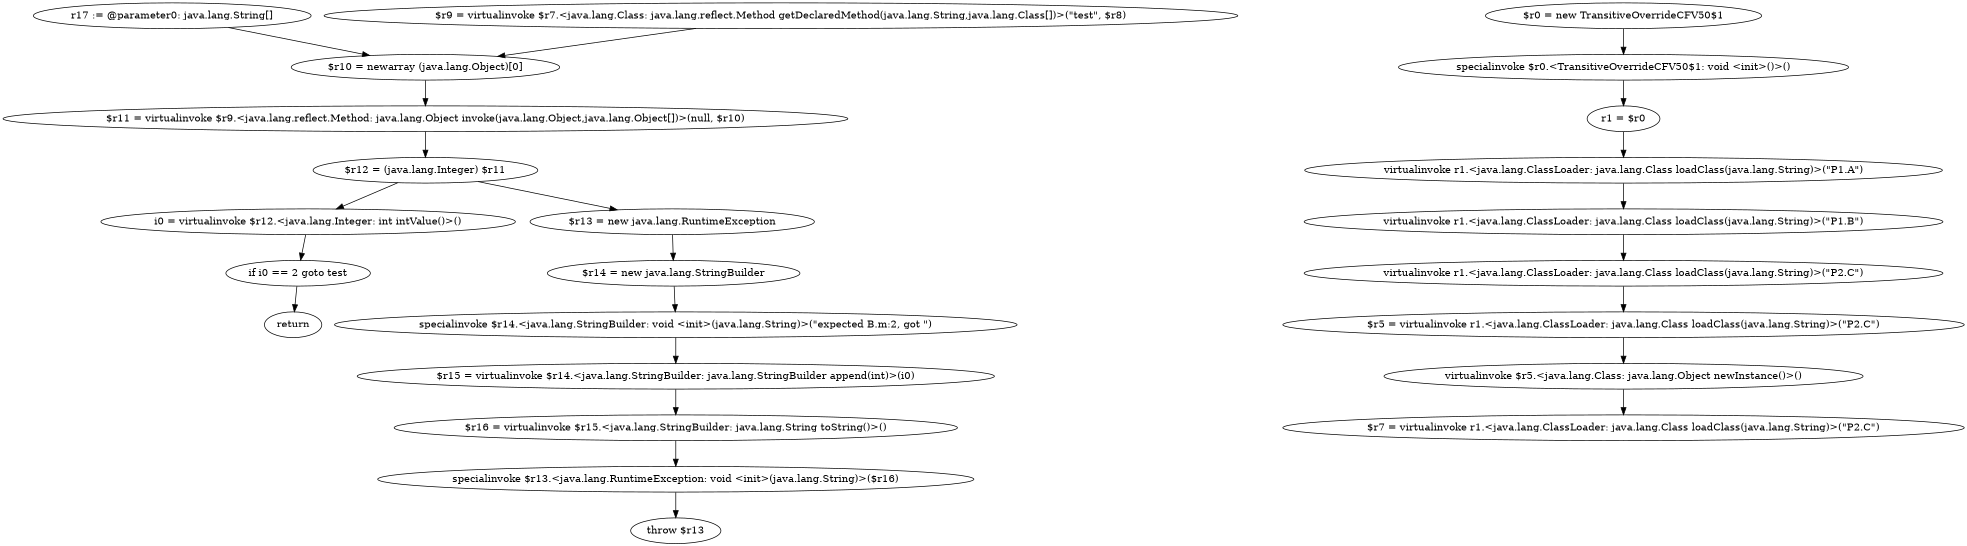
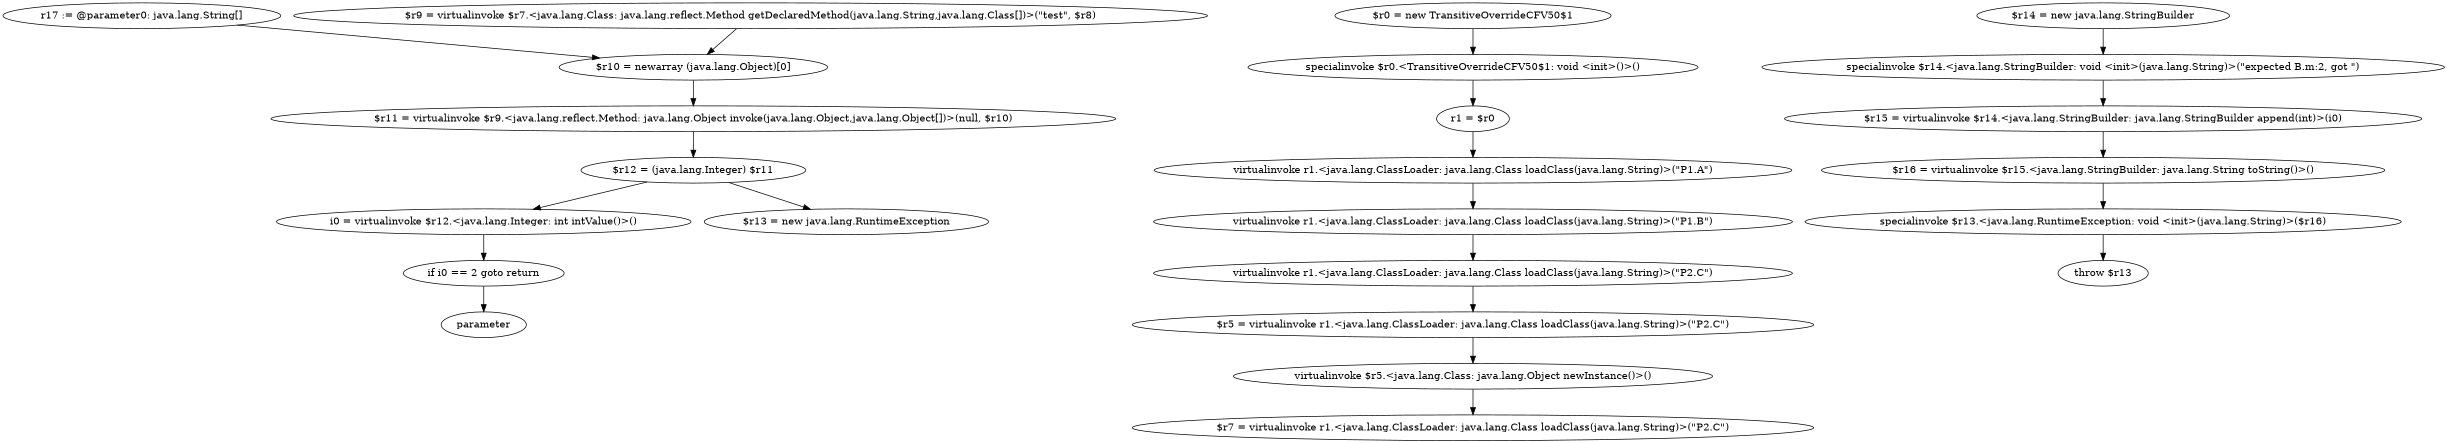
  digraph {
    "r17 := @parameter0: java.lang.String[]"
    "$r10 = newarray (java.lang.Object)[0]"
    "$r0 = new TransitiveOverrideCFV50$1"
    "specialinvoke $r0.<TransitiveOverrideCFV50$1: void <init>()>()"
    "r1 = $r0"
    "virtualinvoke r1.<java.lang.ClassLoader: java.lang.Class loadClass(java.lang.String)>(\"P1.A\")"
    "virtualinvoke r1.<java.lang.ClassLoader: java.lang.Class loadClass(java.lang.String)>(\"P1.B\")"
    "virtualinvoke r1.<java.lang.ClassLoader: java.lang.Class loadClass(java.lang.String)>(\"P2.C\")"
    "$r5 = virtualinvoke r1.<java.lang.ClassLoader: java.lang.Class loadClass(java.lang.String)>(\"P2.C\")"
    "virtualinvoke $r5.<java.lang.Class: java.lang.Object newInstance()>()"
    "$r7 = virtualinvoke r1.<java.lang.ClassLoader: java.lang.Class loadClass(java.lang.String)>(\"P2.C\")"
    "$r9 = virtualinvoke $r7.<java.lang.Class: java.lang.reflect.Method getDeclaredMethod(java.lang.String,java.lang.Class[])>(\"test\", $r8)"
    "$r11 = virtualinvoke $r9.<java.lang.reflect.Method: java.lang.Object invoke(java.lang.Object,java.lang.Object[])>(null, $r10)"
    "$r12 = (java.lang.Integer) $r11"
    "i0 = virtualinvoke $r12.<java.lang.Integer: int intValue()>()"
    "$r13 = new java.lang.RuntimeException"
-   "if i0 == 2 goto return" [label="if i0 == 2 goto test"]
-   return
+   "if i0 == 2 goto return"
+   return [label=parameter]
    "$r14 = new java.lang.StringBuilder"
    "specialinvoke $r14.<java.lang.StringBuilder: void <init>(java.lang.String)>(\"expected B.m:2, got \")"
    "$r15 = virtualinvoke $r14.<java.lang.StringBuilder: java.lang.StringBuilder append(int)>(i0)"
    "$r16 = virtualinvoke $r15.<java.lang.StringBuilder: java.lang.String toString()>()"
    "specialinvoke $r13.<java.lang.RuntimeException: void <init>(java.lang.String)>($r16)"
    "throw $r13"
    "r17 := @parameter0: java.lang.String[]" -> "$r10 = newarray (java.lang.Object)[0]"
    "$r10 = newarray (java.lang.Object)[0]" -> "$r11 = virtualinvoke $r9.<java.lang.reflect.Method: java.lang.Object invoke(java.lang.Object,java.lang.Object[])>(null, $r10)"
    "$r0 = new TransitiveOverrideCFV50$1" -> "specialinvoke $r0.<TransitiveOverrideCFV50$1: void <init>()>()"
    "specialinvoke $r0.<TransitiveOverrideCFV50$1: void <init>()>()" -> "r1 = $r0"
    "r1 = $r0" -> "virtualinvoke r1.<java.lang.ClassLoader: java.lang.Class loadClass(java.lang.String)>(\"P1.A\")"
    "virtualinvoke r1.<java.lang.ClassLoader: java.lang.Class loadClass(java.lang.String)>(\"P1.A\")" -> "virtualinvoke r1.<java.lang.ClassLoader: java.lang.Class loadClass(java.lang.String)>(\"P1.B\")"
    "virtualinvoke r1.<java.lang.ClassLoader: java.lang.Class loadClass(java.lang.String)>(\"P1.B\")" -> "virtualinvoke r1.<java.lang.ClassLoader: java.lang.Class loadClass(java.lang.String)>(\"P2.C\")"
    "virtualinvoke r1.<java.lang.ClassLoader: java.lang.Class loadClass(java.lang.String)>(\"P2.C\")" -> "$r5 = virtualinvoke r1.<java.lang.ClassLoader: java.lang.Class loadClass(java.lang.String)>(\"P2.C\")"
    "$r5 = virtualinvoke r1.<java.lang.ClassLoader: java.lang.Class loadClass(java.lang.String)>(\"P2.C\")" -> "virtualinvoke $r5.<java.lang.Class: java.lang.Object newInstance()>()"
    "virtualinvoke $r5.<java.lang.Class: java.lang.Object newInstance()>()" -> "$r7 = virtualinvoke r1.<java.lang.ClassLoader: java.lang.Class loadClass(java.lang.String)>(\"P2.C\")"
    "$r9 = virtualinvoke $r7.<java.lang.Class: java.lang.reflect.Method getDeclaredMethod(java.lang.String,java.lang.Class[])>(\"test\", $r8)" -> "$r10 = newarray (java.lang.Object)[0]"
    "$r11 = virtualinvoke $r9.<java.lang.reflect.Method: java.lang.Object invoke(java.lang.Object,java.lang.Object[])>(null, $r10)" -> "$r12 = (java.lang.Integer) $r11"
    "$r12 = (java.lang.Integer) $r11" -> "i0 = virtualinvoke $r12.<java.lang.Integer: int intValue()>()"
    "$r12 = (java.lang.Integer) $r11" -> "$r13 = new java.lang.RuntimeException"
    "i0 = virtualinvoke $r12.<java.lang.Integer: int intValue()>()" -> "if i0 == 2 goto return"
-   "$r13 = new java.lang.RuntimeException" -> "$r14 = new java.lang.StringBuilder"
    "if i0 == 2 goto return" -> return
    "$r14 = new java.lang.StringBuilder" -> "specialinvoke $r14.<java.lang.StringBuilder: void <init>(java.lang.String)>(\"expected B.m:2, got \")"
    "specialinvoke $r14.<java.lang.StringBuilder: void <init>(java.lang.String)>(\"expected B.m:2, got \")" -> "$r15 = virtualinvoke $r14.<java.lang.StringBuilder: java.lang.StringBuilder append(int)>(i0)"
    "$r15 = virtualinvoke $r14.<java.lang.StringBuilder: java.lang.StringBuilder append(int)>(i0)" -> "$r16 = virtualinvoke $r15.<java.lang.StringBuilder: java.lang.String toString()>()"
    "$r16 = virtualinvoke $r15.<java.lang.StringBuilder: java.lang.String toString()>()" -> "specialinvoke $r13.<java.lang.RuntimeException: void <init>(java.lang.String)>($r16)"
    "specialinvoke $r13.<java.lang.RuntimeException: void <init>(java.lang.String)>($r16)" -> "throw $r13"
  }
